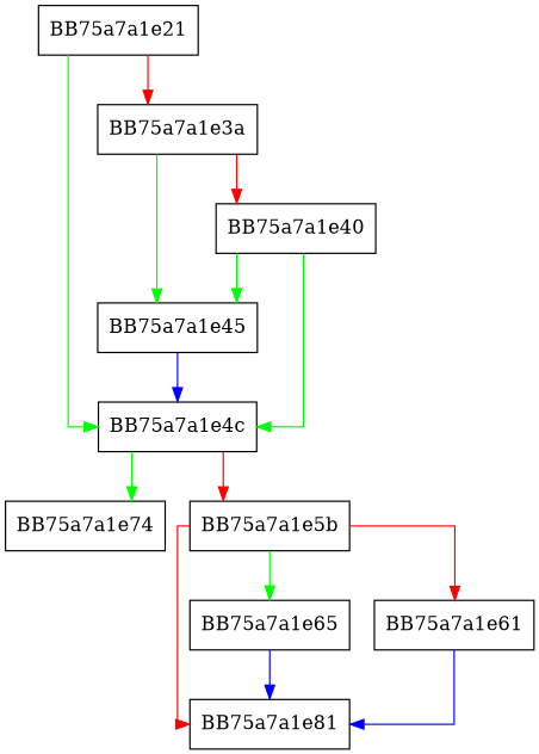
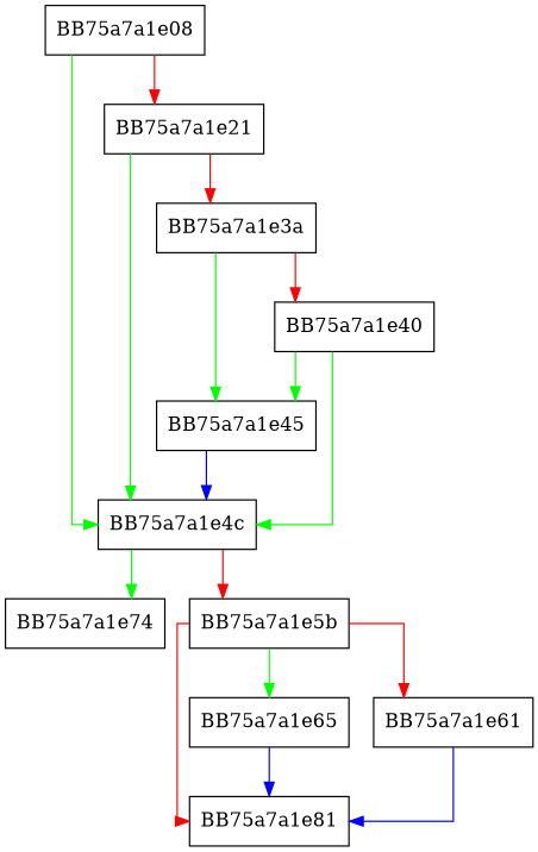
  digraph {
    splines=ortho
    node [shape=box]
    edge [color=green]
+   BB75a7a1e08
    BB75a7a1e4c
    BB75a7a1e21
    BB75a7a1e74
    BB75a7a1e5b
    BB75a7a1e3a
    BB75a7a1e81
    BB75a7a1e65
    BB75a7a1e61
    BB75a7a1e45
    BB75a7a1e40
+   BB75a7a1e08 -> BB75a7a1e4c
+   BB75a7a1e08 -> BB75a7a1e21 [color=red]
    BB75a7a1e4c -> BB75a7a1e74
    BB75a7a1e4c -> BB75a7a1e5b [color=red]
    BB75a7a1e21 -> BB75a7a1e4c
    BB75a7a1e21 -> BB75a7a1e3a [color=red]
    BB75a7a1e5b -> BB75a7a1e81 [color=red]
    BB75a7a1e5b -> BB75a7a1e65
    BB75a7a1e5b -> BB75a7a1e61 [color=red]
    BB75a7a1e3a -> BB75a7a1e45
    BB75a7a1e3a -> BB75a7a1e40 [color=red]
    BB75a7a1e65 -> BB75a7a1e81 [color=blue]
    BB75a7a1e61 -> BB75a7a1e81 [color=blue]
    BB75a7a1e45 -> BB75a7a1e4c [color=blue]
    BB75a7a1e40 -> BB75a7a1e4c
    BB75a7a1e40 -> BB75a7a1e45
  }
